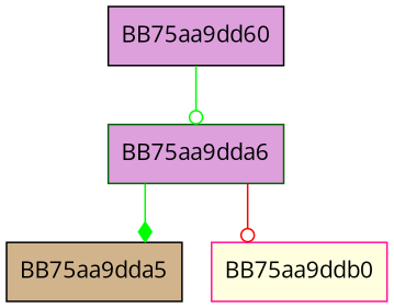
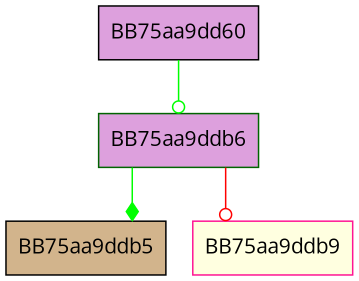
  digraph {
    fontname="Open Sans"
    splines=ortho
    node [color=black fillcolor=plum fontname="Open Sans" shape=box style=filled]
    edge [arrowhead=odot color=green fontname="Open Sans"]
-   BB75aa9dda6 [color=darkgreen]
+   BB75aa9dda6 [color=darkgreen label=BB75aa9ddb6]
    BB75aa9dd60
-   BB75aa9ddb5 [fillcolor=tan label=BB75aa9dda5]
-   BB75aa9ddb0 [color=deeppink fillcolor=lightyellow]
+   BB75aa9ddb5 [fillcolor=tan]
+   BB75aa9ddb0 [color=deeppink fillcolor=lightyellow label=BB75aa9ddb9]
    BB75aa9dda6 -> BB75aa9ddb5 [arrowhead=diamond]
    BB75aa9dda6 -> BB75aa9ddb0 [color=red]
    BB75aa9dd60 -> BB75aa9dda6
  }
